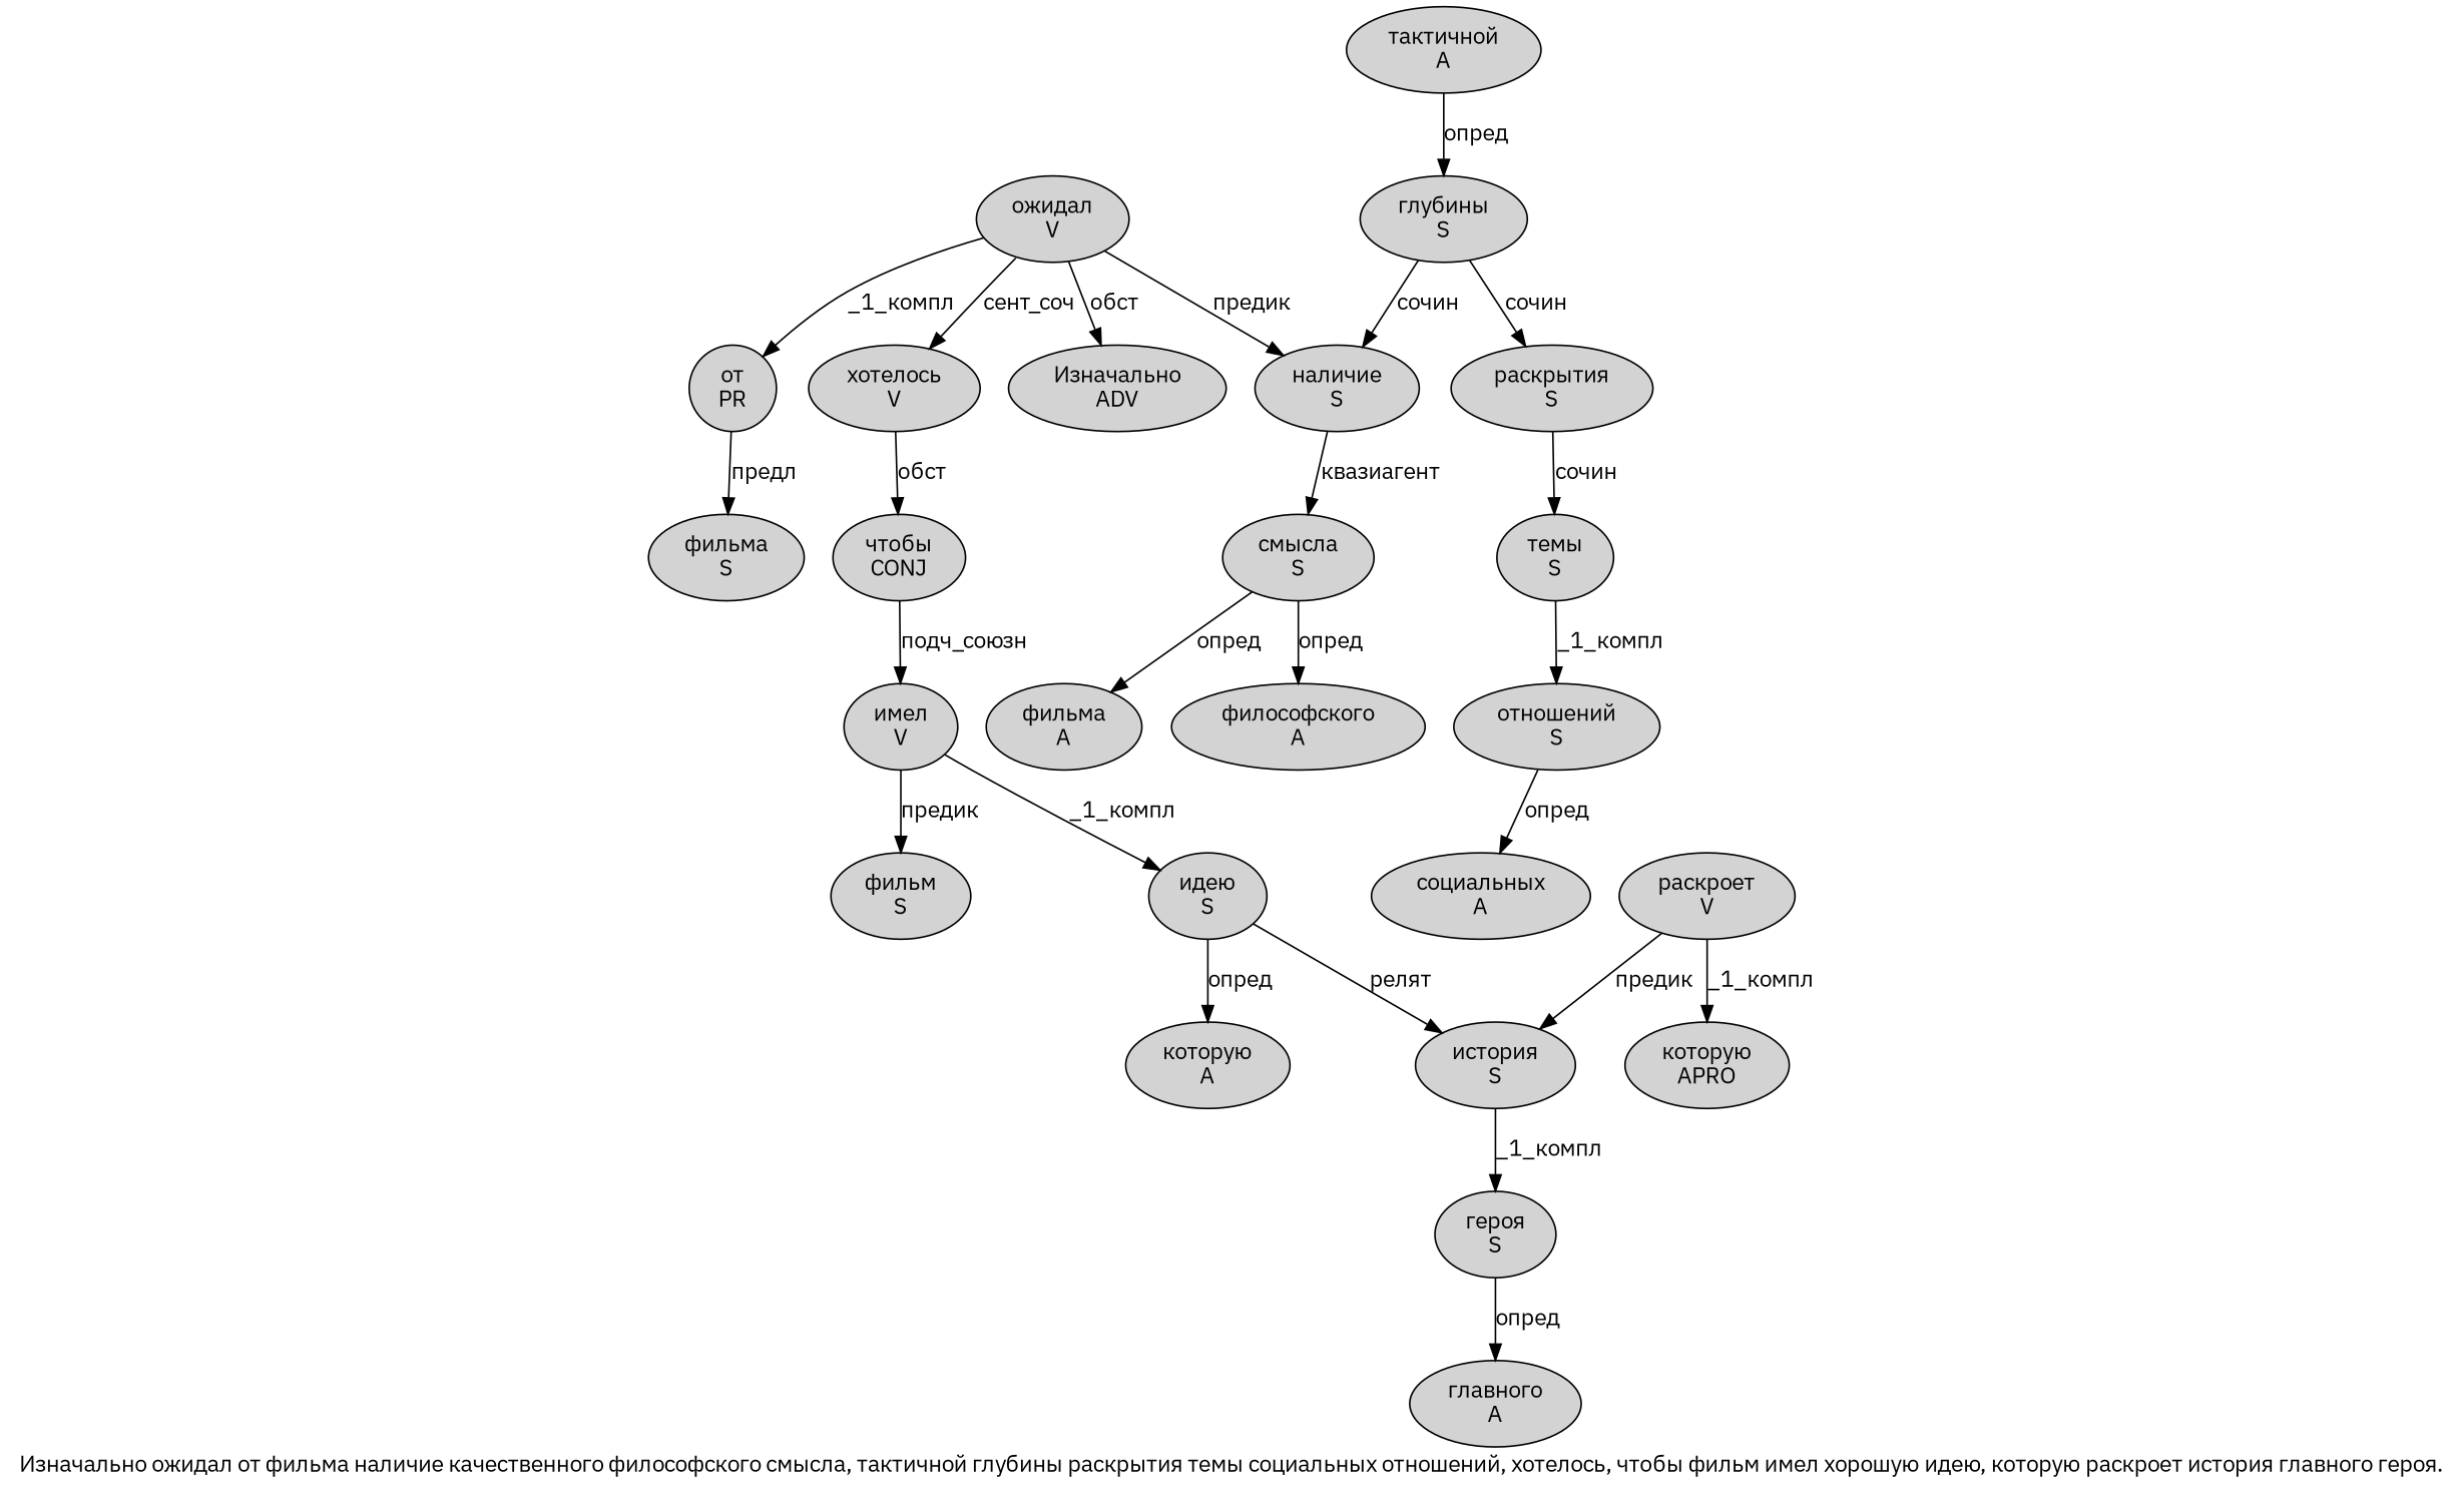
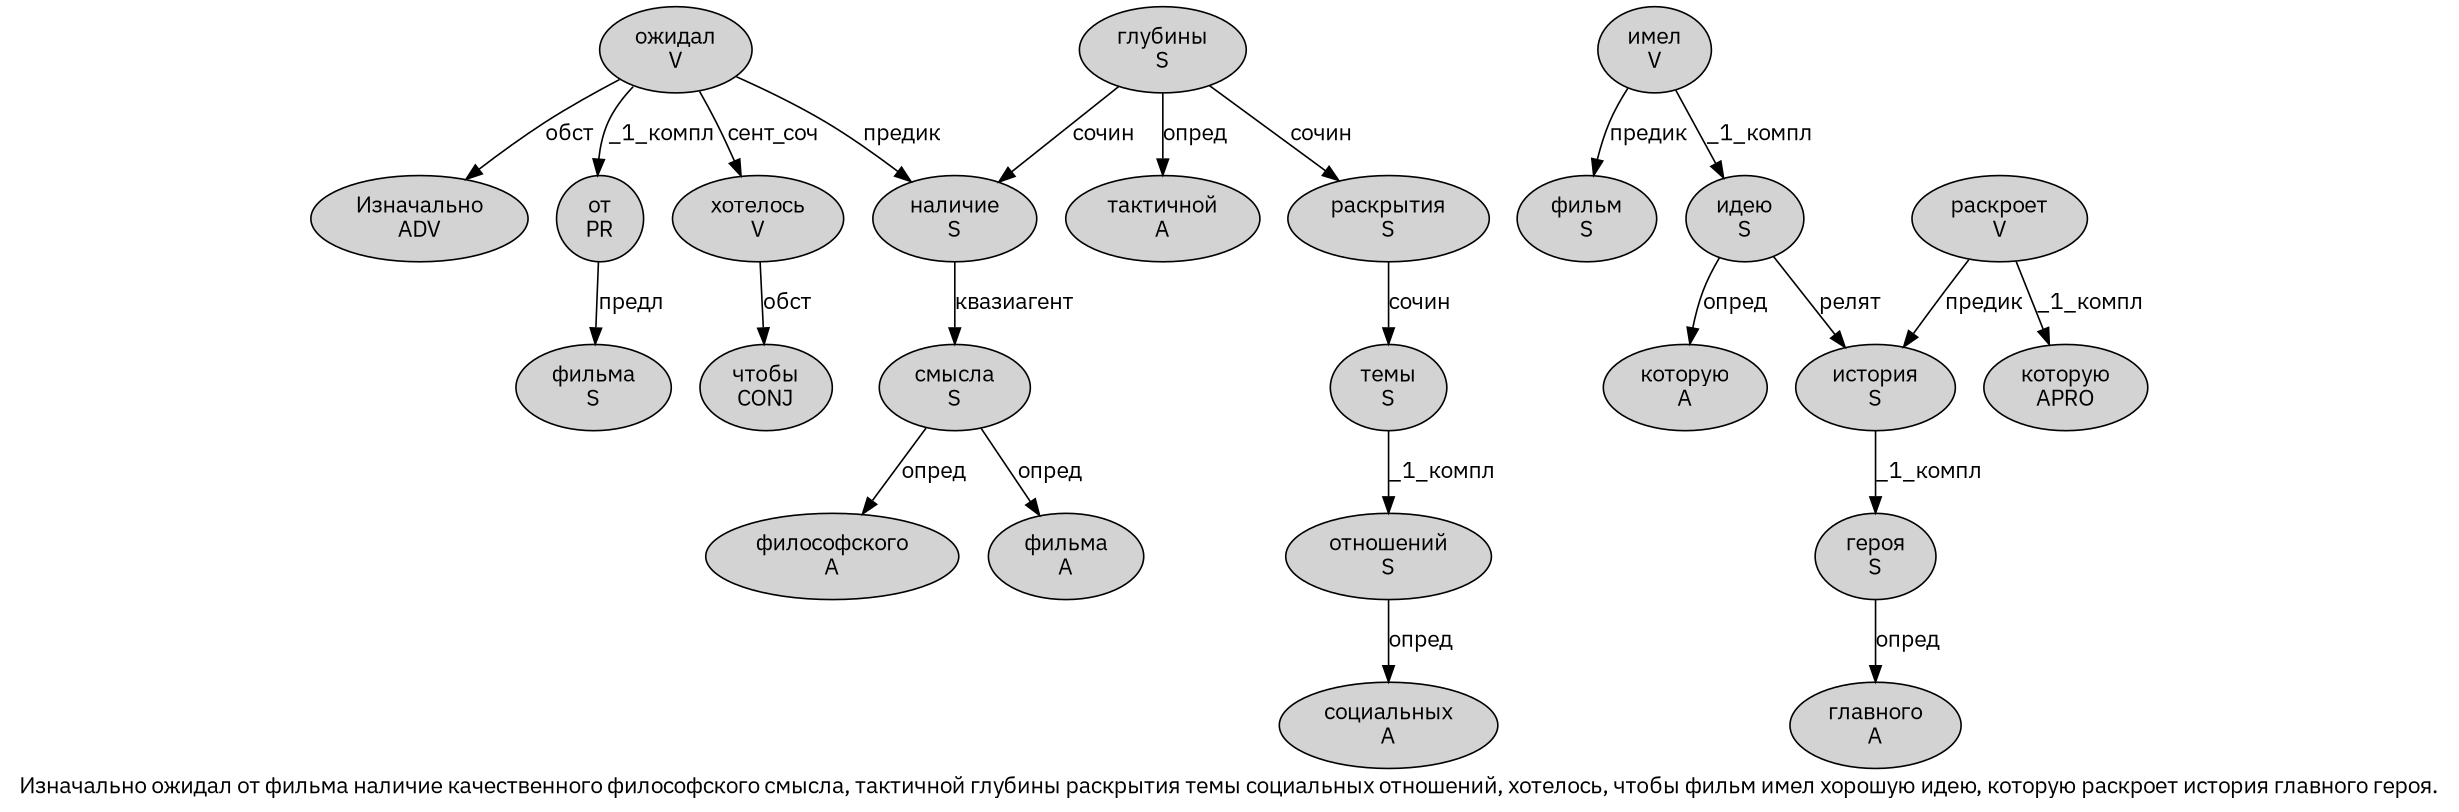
  digraph {
    fontname="IBM Plex Sans"
    label="Изначально ожидал от фильма наличие качественного философского смысла, тактичной глубины раскрытия темы социальных отношений, хотелось, чтобы фильм имел хорошую идею, которую раскроет история главного героя."
    node [fillcolor=lightgray fontname="IBM Plex Sans" penwidth=1 shape=ellipse style=filled]
    edge [fontname="IBM Plex Sans"]
    n1 [label="Изначально\nADV"]
    n2 [label="ожидал\nV"]
    n3 [label="от\nPR"]
    n4 [label="наличие\nS"]
    n5 [label="хотелось\nV"]
    n6 [label="фильма\nS"]
    n7 [label="смысла\nS"]
    n8 [label="чтобы\nCONJ"]
    n9 [label="фильма\nA"]
    n10 [label="философского\nA"]
    n11 [label="глубины\nS"]
    n12 [label="тактичной\nA"]
    n13 [label="раскрытия\nS"]
    n14 [label="темы\nS"]
    n15 [label="отношений\nS"]
    n16 [label="социальных\nA"]
    n17 [label="имел\nV"]
    n18 [label="фильм\nS"]
    n19 [label="идею\nS"]
    n20 [label="которую\nA"]
    n21 [label="история\nS"]
    n22 [label="раскроет\nV"]
    n23 [label="которую\nAPRO"]
    n24 [label="героя\nS"]
    n25 [label="главного\nA"]
    n2 -> n1 [label="обст"]
    n2 -> n3 [label="_1_компл"]
    n2 -> n4 [label="предик"]
    n2 -> n5 [label="сент_соч"]
    n3 -> n6 [label="предл"]
    n4 -> n7 [label="квазиагент"]
    n5 -> n8 [label="обст"]
    n7 -> n9 [label="опред"]
    n7 -> n10 [label="опред"]
-   n8 -> n17 [label="подч_союзн"]
    n11 -> n4 [label="сочин"]
-   n12 -> n11 [label="опред"]
+   n11 -> n12 [label="опред"]
    n11 -> n13 [label="сочин"]
    n13 -> n14 [label="сочин"]
    n14 -> n15 [label="_1_компл"]
    n15 -> n16 [label="опред"]
    n17 -> n18 [label="предик"]
    n17 -> n19 [label="_1_компл"]
    n19 -> n20 [label="опред"]
    n19 -> n21 [label="релят"]
    n21 -> n24 [label="_1_компл"]
    n22 -> n21 [label="предик"]
    n22 -> n23 [label="_1_компл"]
    n24 -> n25 [label="опред"]
  }
